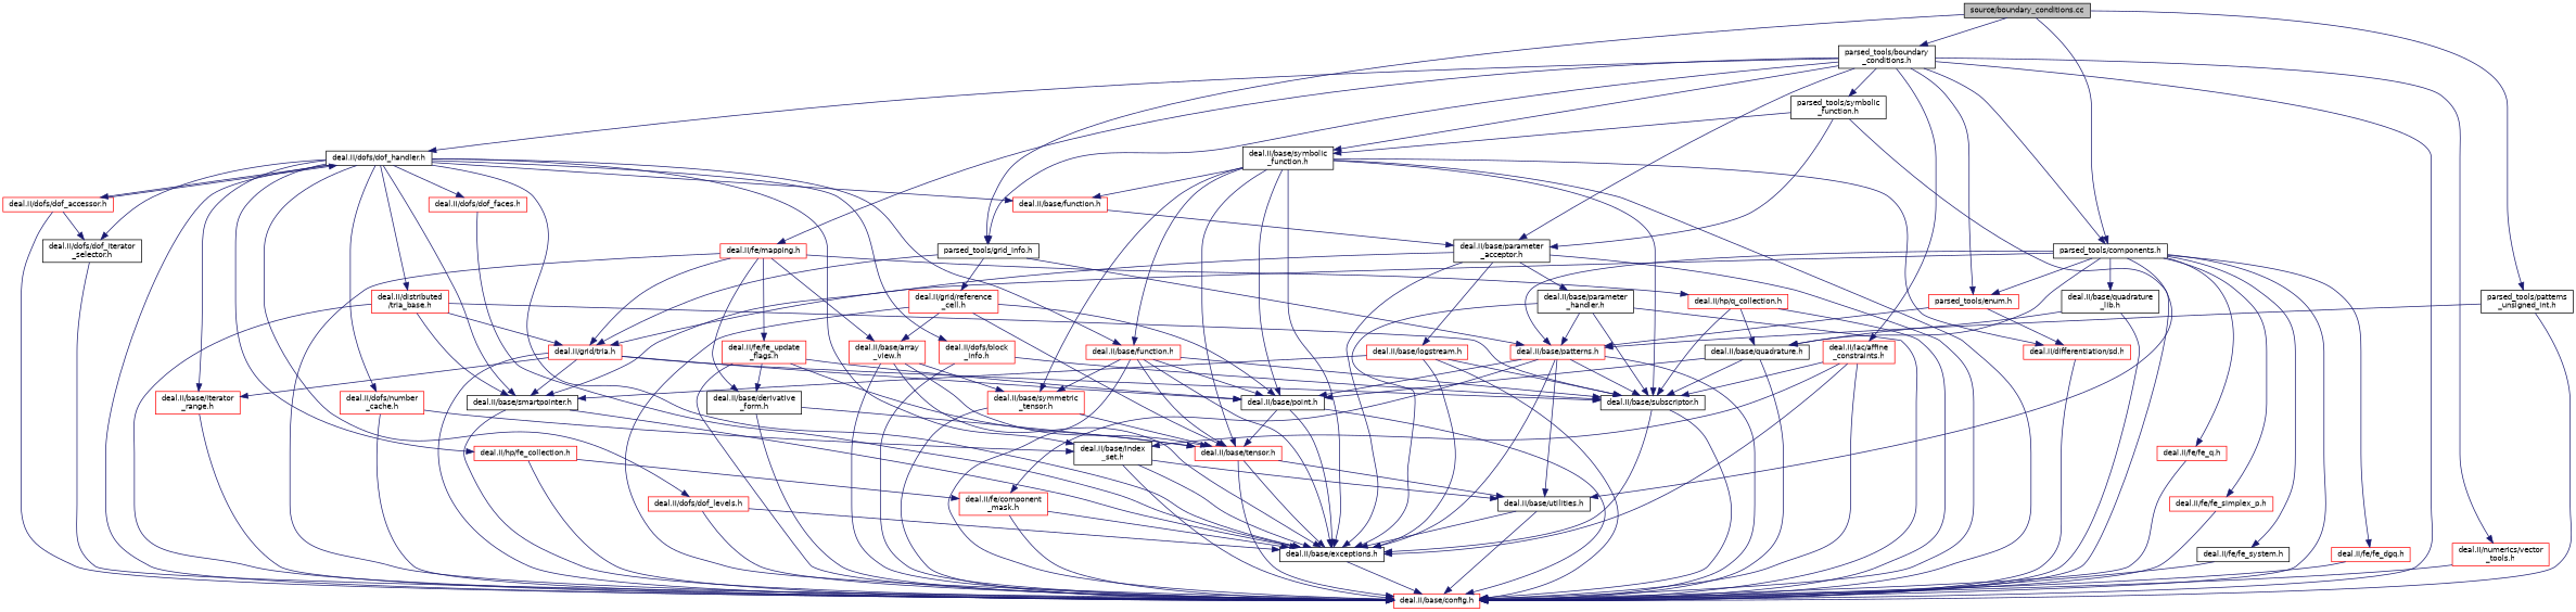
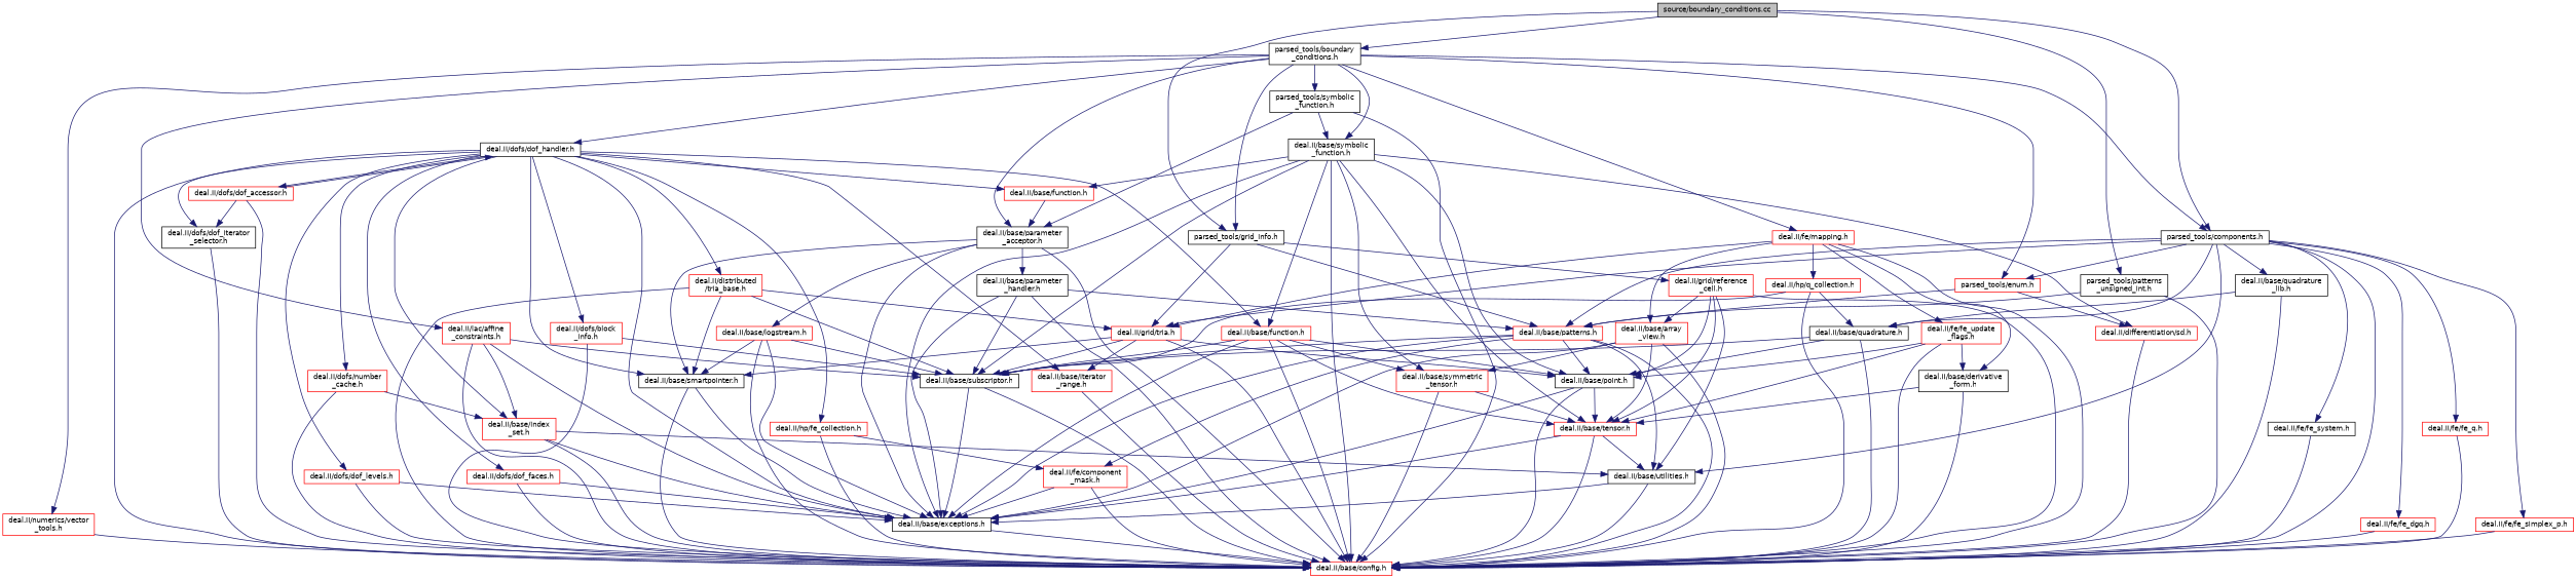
  digraph {
    node [color=red fontname=Helvetica fontsize=10 shape=record]
    edge [color=midnightblue fontname=Helvetica fontsize=10 labelfontname=Helvetica labelfontsize=10 style=solid]
    n1 [color=black fillcolor=grey75 fontcolor=black height=0.2 label="source/boundary_conditions.cc" style=filled width=0.4]
    n2 [color=black height=0.2 label="parsed_tools/boundary\l_conditions.h" width=0.4]
    n3 [color=black height=0.2 label="parsed_tools/components.h" width=0.4]
    n4 [color=black height=0.2 label="parsed_tools/grid_info.h" width=0.4]
    n5 [color=black height=0.2 label="parsed_tools/patterns\l_unsigned_int.h" width=0.4]
    n6 [color=black height=0.2 label="deal.II/base/parameter\l_acceptor.h" width=0.4]
    n7 [color=black height=0.2 label="deal.II/base/symbolic\l_function.h" width=0.4]
    n8 [color=black height=0.2 label="deal.II/dofs/dof_handler.h" width=0.4]
    n9 [height=0.2 label="deal.II/fe/mapping.h" width=0.4]
    n10 [height=0.2 label="deal.II/lac/affine\l_constraints.h" width=0.4]
    n11 [height=0.2 label="deal.II/numerics/vector\l_tools.h" width=0.4]
    n12 [height=0.2 label="parsed_tools/enum.h" width=0.4]
    n13 [color=black height=0.2 label="parsed_tools/symbolic\l_function.h" width=0.4]
    n14 [height=0.2 label="deal.II/base/config.h" width=0.4]
    n15 [height=0.2 label="deal.II/base/patterns.h" width=0.4]
    n16 [color=black height=0.2 label="deal.II/base/utilities.h" width=0.4]
    n17 [height=0.2 label="deal.II/grid/tria.h" width=0.4]
    n18 [color=black height=0.2 label="deal.II/base/quadrature.h" width=0.4]
    n19 [color=black height=0.2 label="deal.II/base/quadrature\l_lib.h" width=0.4]
    n20 [height=0.2 label="deal.II/fe/fe_dgq.h" width=0.4]
    n21 [height=0.2 label="deal.II/fe/fe_q.h" width=0.4]
    n22 [height=0.2 label="deal.II/fe/fe_simplex_p.h" width=0.4]
    n23 [color=black height=0.2 label="deal.II/fe/fe_system.h" width=0.4]
    n24 [height=0.2 label="deal.II/grid/reference\l_cell.h" width=0.4]
    n25 [color=black height=0.2 label="deal.II/base/exceptions.h" width=0.4]
    n26 [height=0.2 label="deal.II/base/logstream.h" width=0.4]
    n27 [color=black height=0.2 label="deal.II/base/smartpointer.h" width=0.4]
    n28 [color=black height=0.2 label="deal.II/base/parameter\l_handler.h" width=0.4]
    n29 [color=black height=0.2 label="deal.II/base/subscriptor.h" width=0.4]
    n30 [color=black height=0.2 label="deal.II/base/point.h" width=0.4]
    n31 [height=0.2 label="deal.II/base/tensor.h" width=0.4]
    n32 [height=0.2 label="deal.II/base/function.h" width=0.4]
    n33 [height=0.2 label="deal.II/base/function.h" width=0.4]
    n34 [height=0.2 label="deal.II/base/symmetric\l_tensor.h" width=0.4]
    n35 [height=0.2 label="deal.II/differentiation/sd.h" width=0.4]
-   n36 [color=black height=0.2 label="deal.II/base/index\l_set.h" width=0.4]
+   n36 [height=0.2 label="deal.II/base/index\l_set.h" width=0.4]
    n37 [height=0.2 label="deal.II/base/iterator\l_range.h" width=0.4]
    n38 [height=0.2 label="deal.II/distributed\l/tria_base.h" width=0.4]
    n39 [height=0.2 label="deal.II/dofs/block\l_info.h" width=0.4]
    n40 [height=0.2 label="deal.II/dofs/dof_accessor.h" width=0.4]
    n41 [color=black height=0.2 label="deal.II/dofs/dof_iterator\l_selector.h" width=0.4]
    n42 [height=0.2 label="deal.II/dofs/dof_faces.h" width=0.4]
    n43 [height=0.2 label="deal.II/dofs/dof_levels.h" width=0.4]
    n44 [height=0.2 label="deal.II/dofs/number\l_cache.h" width=0.4]
    n45 [height=0.2 label="deal.II/hp/fe_collection.h" width=0.4]
    n46 [height=0.2 label="deal.II/base/array\l_view.h" width=0.4]
    n47 [color=black height=0.2 label="deal.II/base/derivative\l_form.h" width=0.4]
    n48 [height=0.2 label="deal.II/fe/fe_update\l_flags.h" width=0.4]
    n49 [height=0.2 label="deal.II/hp/q_collection.h" width=0.4]
    n50 [height=0.2 label="deal.II/fe/component\l_mask.h" width=0.4]
    n1 -> n2
    n1 -> n3
    n1 -> n4
    n1 -> n5
    n2 -> n3
    n2 -> n4
    n2 -> n6
    n2 -> n7
    n2 -> n8
    n2 -> n9
    n2 -> n10
    n2 -> n11
    n2 -> n12
    n2 -> n13
    n3 -> n12
    n3 -> n14
    n3 -> n15
    n3 -> n16
    n3 -> n17
    n3 -> n18
    n3 -> n19
    n3 -> n20
    n3 -> n21
    n3 -> n22
    n3 -> n23
    n4 -> n15
    n4 -> n17
    n4 -> n24
    n5 -> n14
    n5 -> n15
    n6 -> n14
    n6 -> n25
    n6 -> n26
    n6 -> n27
    n6 -> n28
    n7 -> n14
    n7 -> n25
    n7 -> n29
    n7 -> n30
    n7 -> n31
    n7 -> n32
    n7 -> n33
    n7 -> n34
    n7 -> n35
    n8 -> n14
    n8 -> n25
    n8 -> n27
    n8 -> n32
    n8 -> n33
    n8 -> n36
    n8 -> n37
    n8 -> n38
    n8 -> n39
    n8 -> n40
    n8 -> n41
    n8 -> n42
    n8 -> n43
    n8 -> n44
    n8 -> n45
    n9 -> n14
    n9 -> n17
    n9 -> n46
    n9 -> n47
    n9 -> n48
    n9 -> n49
    n10 -> n14
    n10 -> n25
    n10 -> n29
    n10 -> n36
    n11 -> n14
    n12 -> n15
    n12 -> n35
    n13 -> n6
    n13 -> n7
    n13 -> n14
    n15 -> n14
    n15 -> n16
    n15 -> n25
    n15 -> n29
    n15 -> n30
    n15 -> n50
    n16 -> n14
    n16 -> n25
    n17 -> n14
    n17 -> n27
    n17 -> n29
    n17 -> n30
    n17 -> n37
    n18 -> n14
    n18 -> n29
    n18 -> n30
    n19 -> n14
    n19 -> n18
    n20 -> n14
    n21 -> n14
    n22 -> n14
    n23 -> n14
    n24 -> n14
+   n24 -> n16
    n24 -> n30
    n24 -> n31
    n24 -> n46
    n25 -> n14
    n26 -> n14
    n26 -> n25
    n26 -> n27
    n26 -> n29
    n27 -> n14
    n27 -> n25
    n28 -> n14
    n28 -> n15
    n28 -> n25
    n28 -> n29
    n29 -> n14
    n29 -> n25
    n30 -> n14
    n30 -> n25
    n30 -> n31
    n31 -> n14
    n31 -> n16
    n31 -> n25
    n32 -> n6
    n33 -> n14
    n33 -> n25
    n33 -> n29
    n33 -> n30
    n33 -> n31
    n33 -> n34
    n34 -> n14
    n34 -> n31
    n35 -> n14
    n36 -> n14
    n36 -> n16
    n36 -> n25
    n37 -> n14
    n38 -> n14
    n38 -> n17
    n38 -> n27
    n38 -> n29
    n39 -> n14
    n39 -> n29
    n40 -> n8
    n40 -> n14
    n40 -> n41
    n41 -> n14
-   n2 -> n14
+   n42 -> n14
    n42 -> n25
    n43 -> n14
    n43 -> n25
    n44 -> n14
    n44 -> n36
    n45 -> n14
    n45 -> n50
    n46 -> n14
    n46 -> n25
    n46 -> n31
    n46 -> n34
    n47 -> n14
    n47 -> n31
    n48 -> n14
    n48 -> n30
    n48 -> n31
    n48 -> n47
    n49 -> n14
    n49 -> n18
    n49 -> n29
    n50 -> n14
    n50 -> n25
  }
